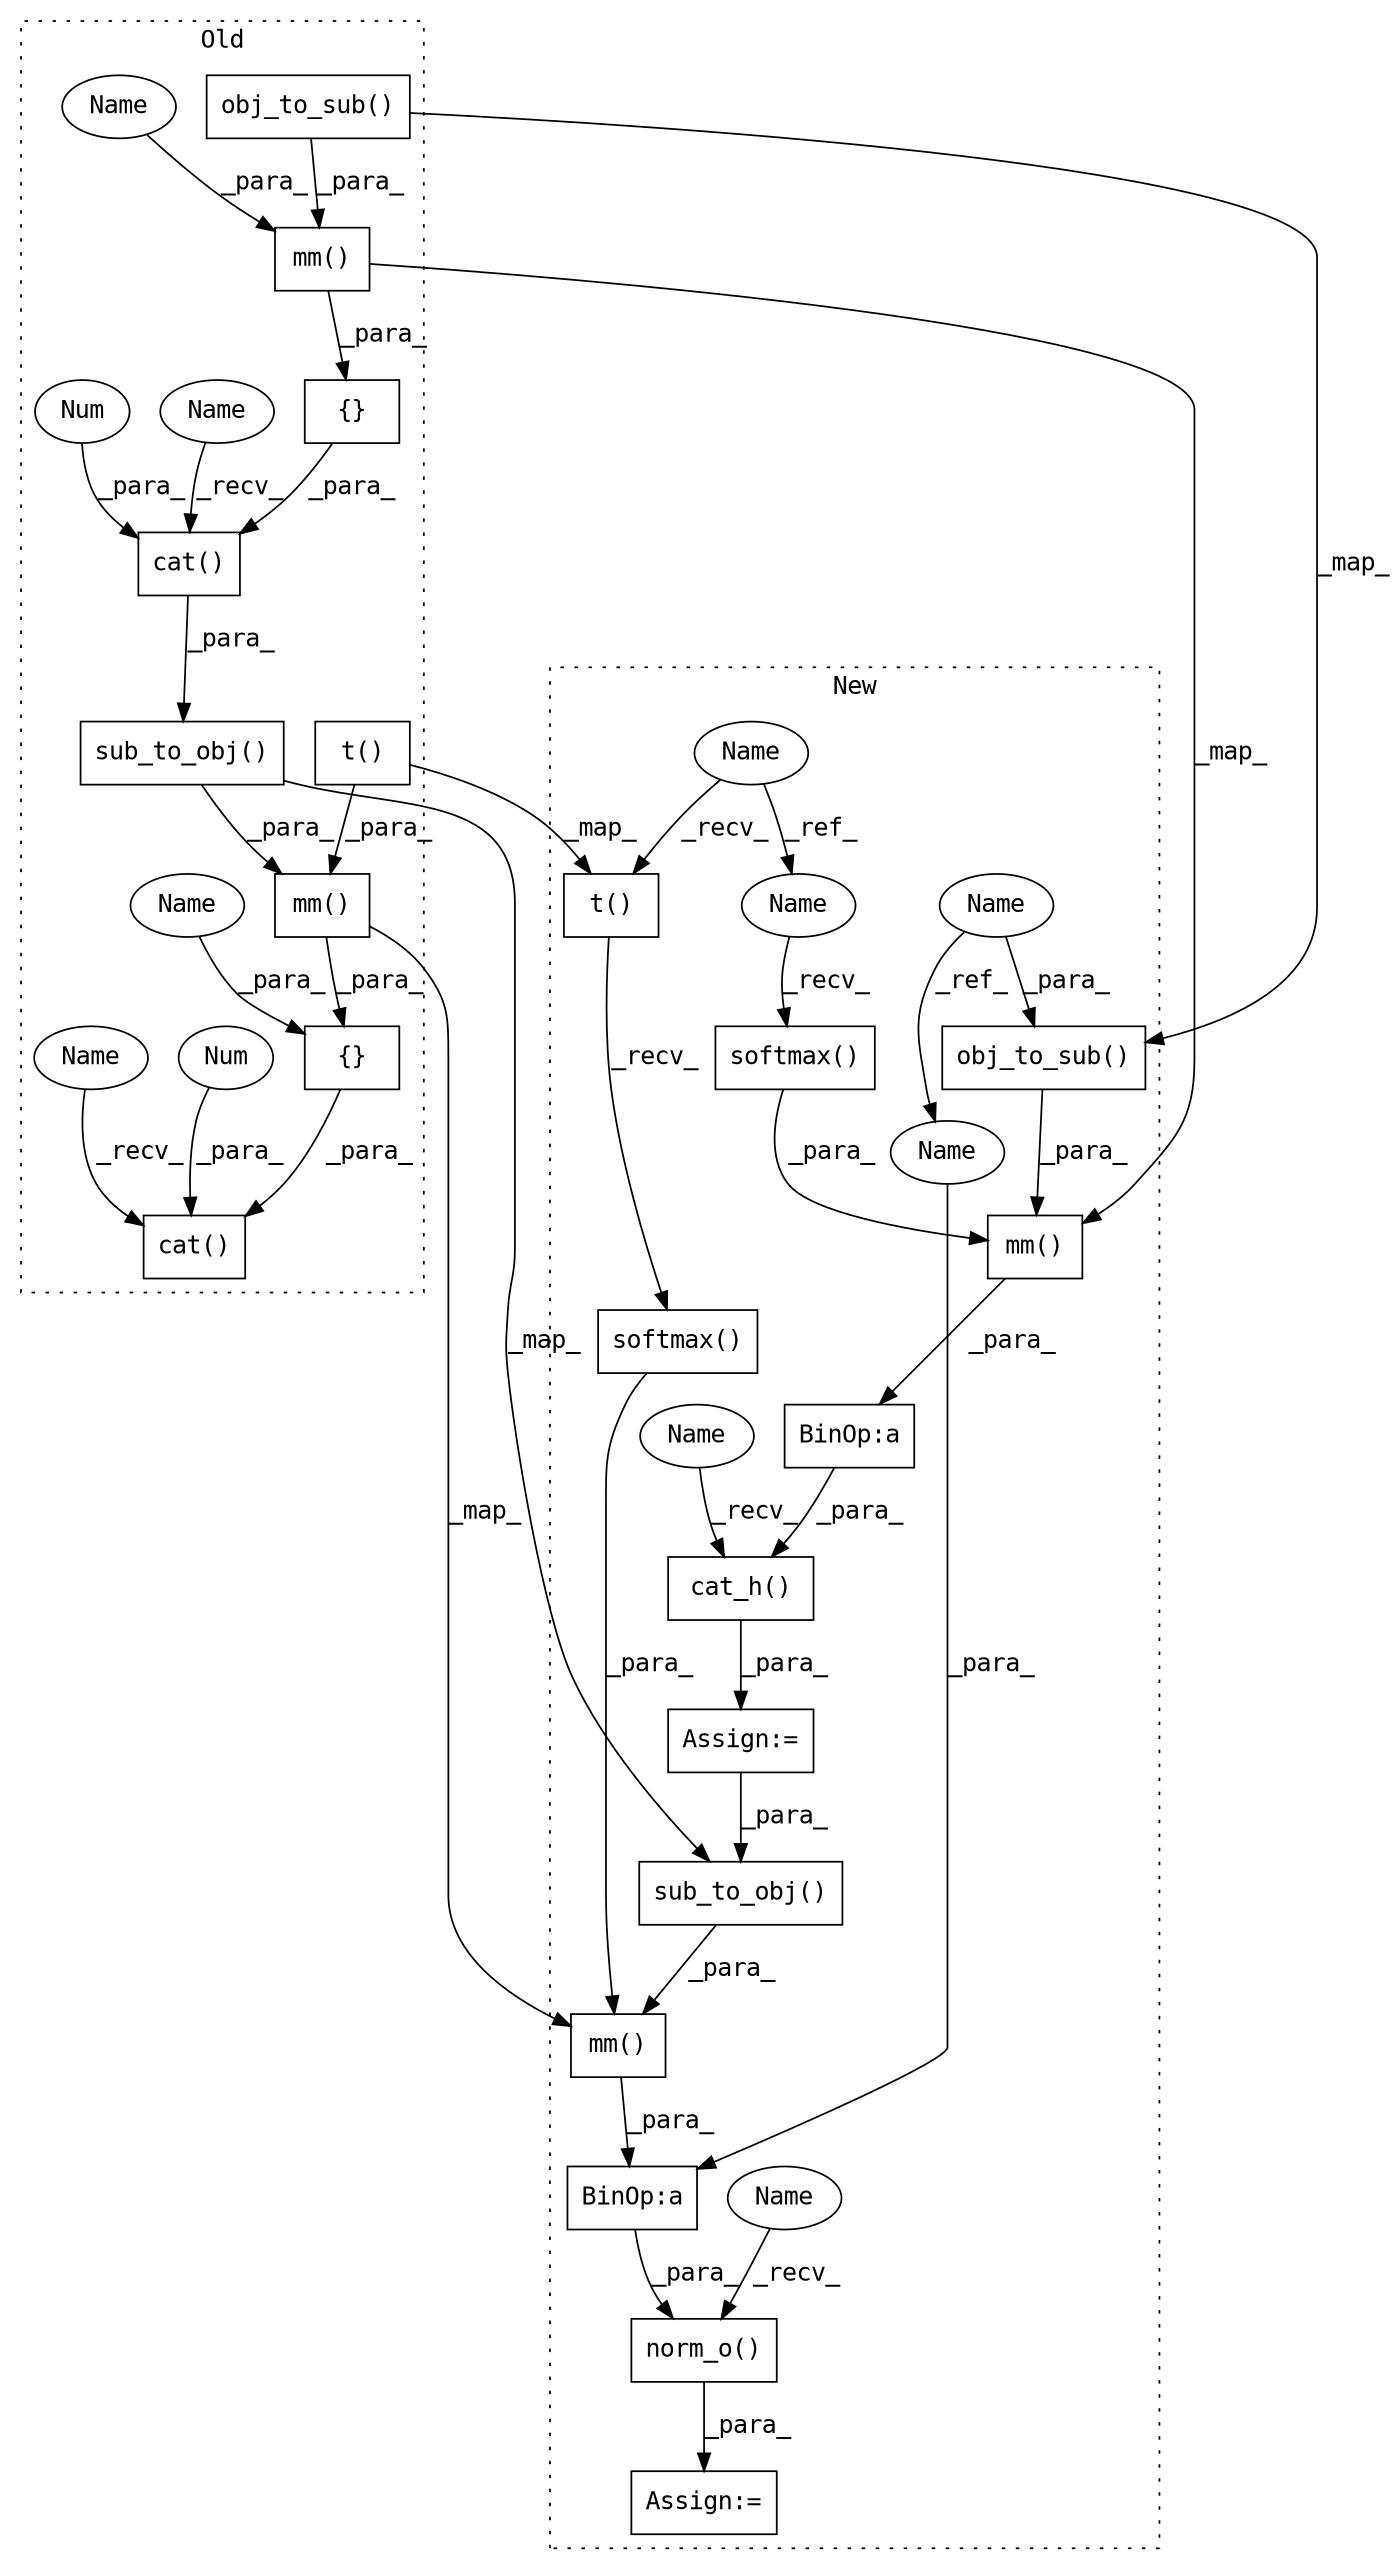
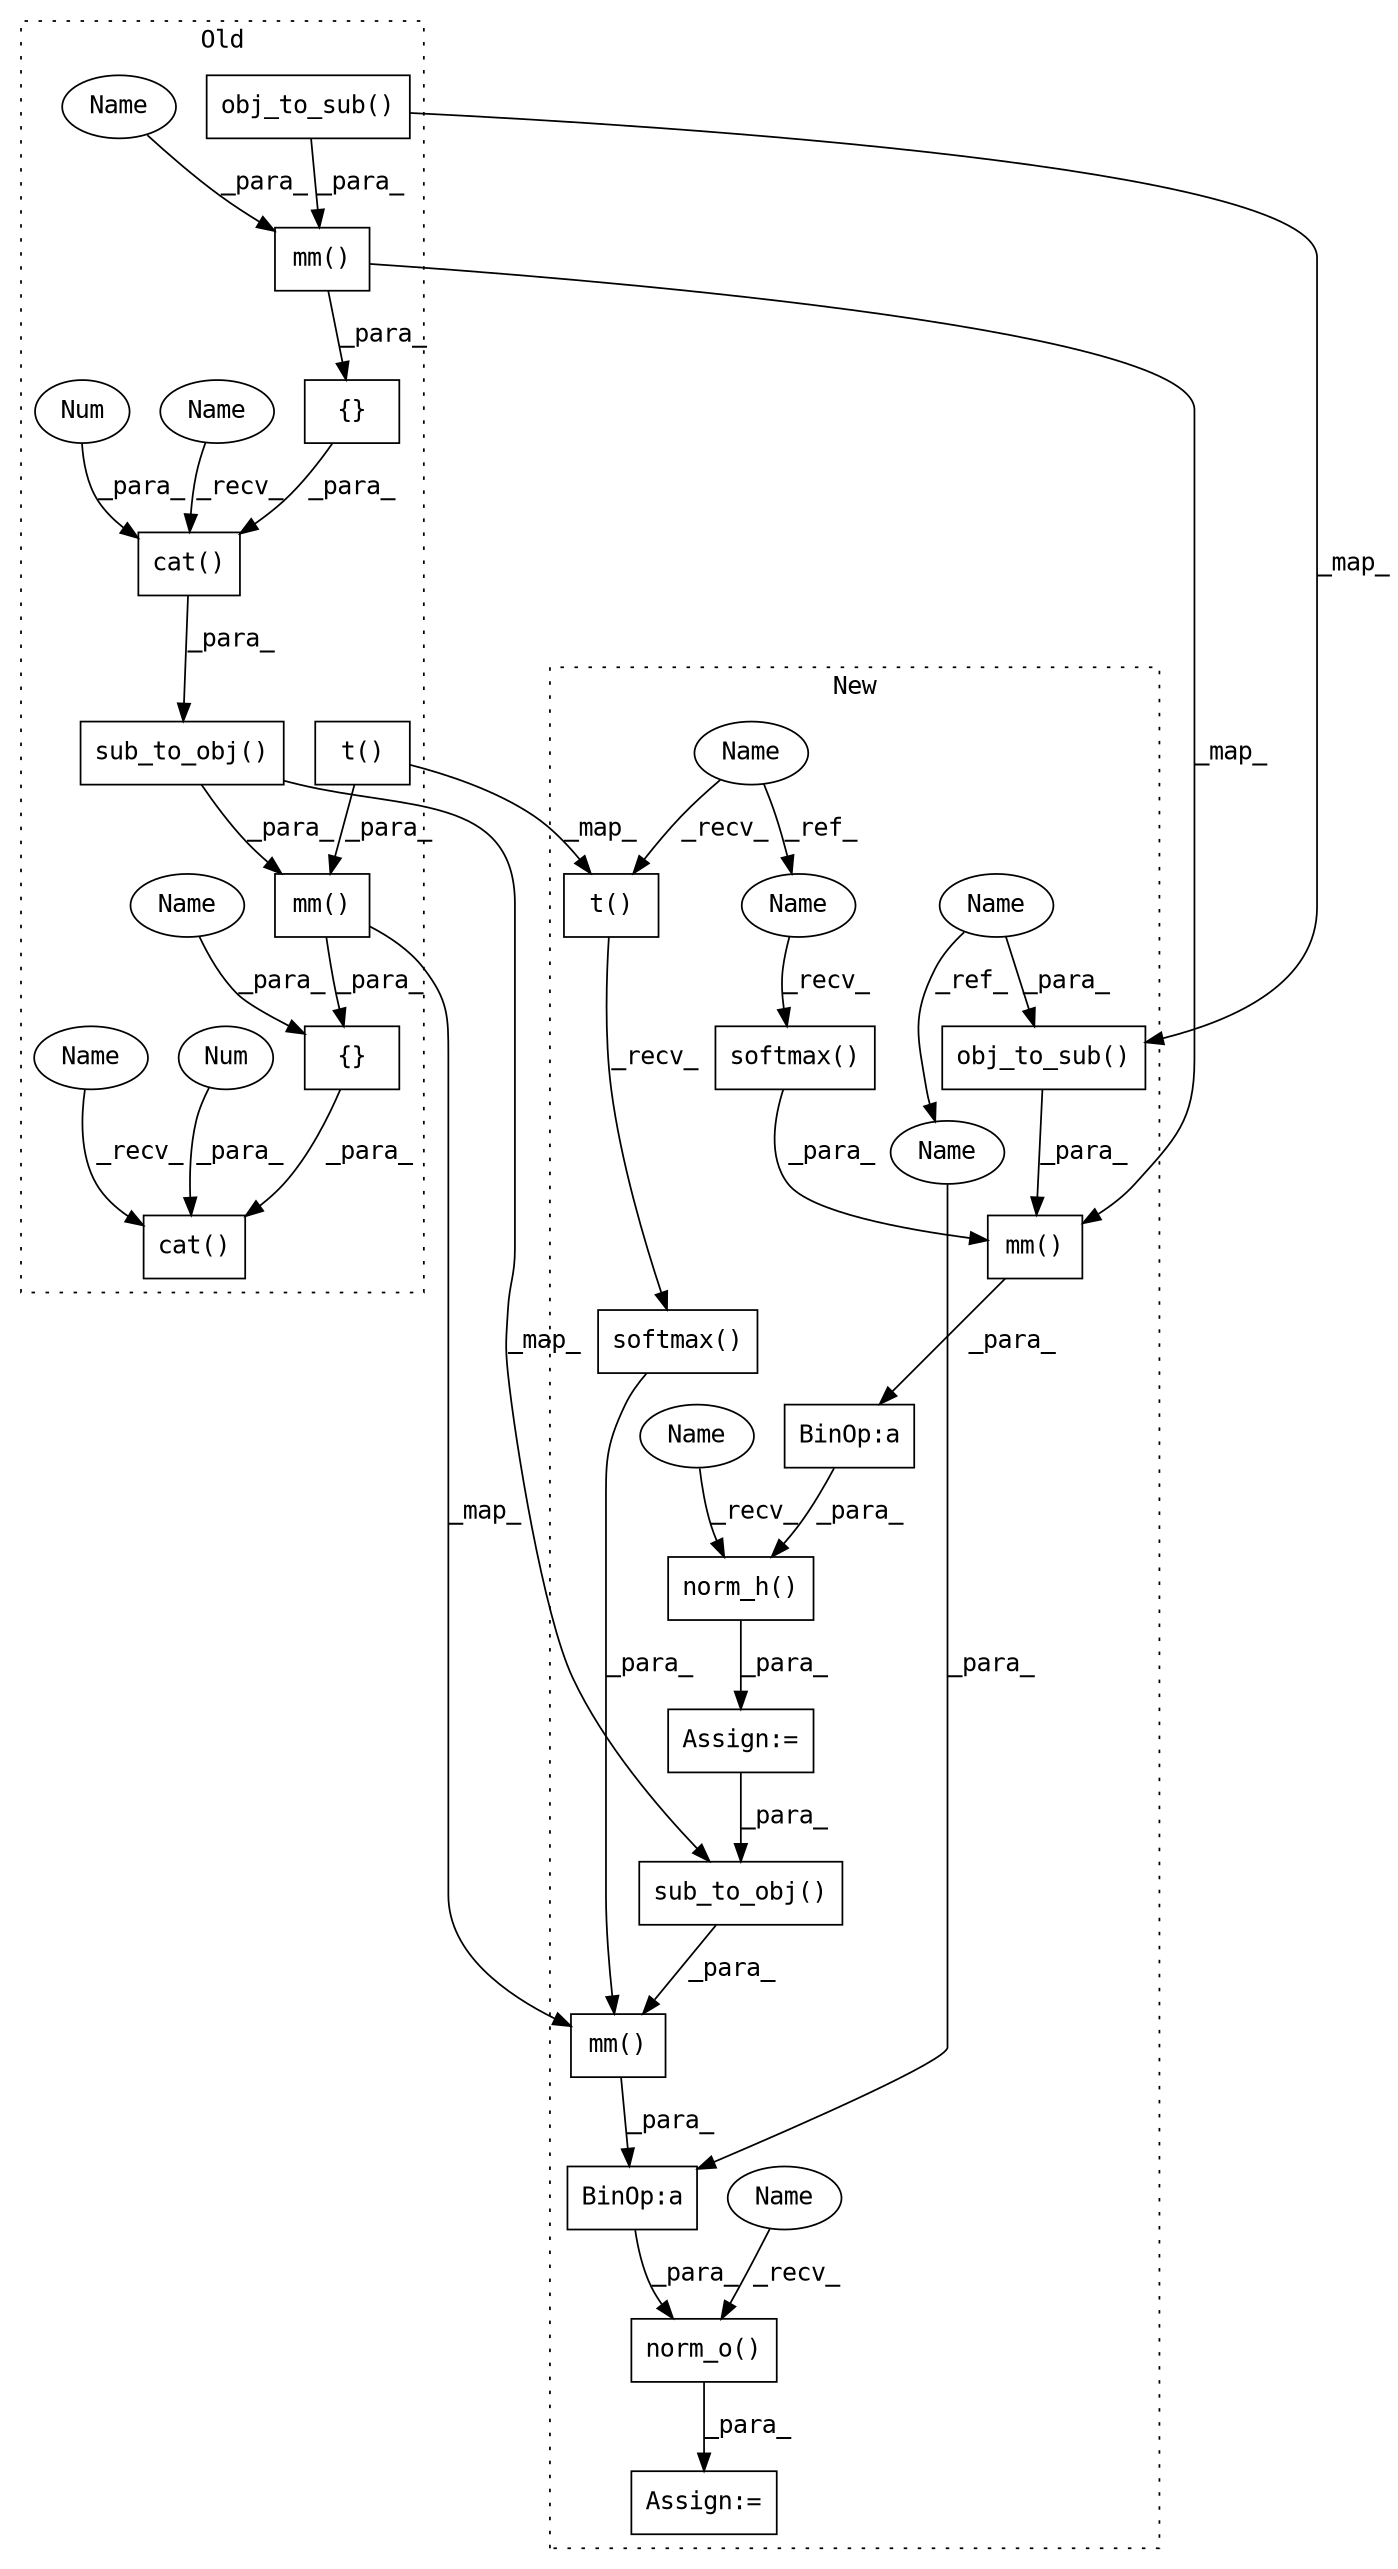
  digraph {
    fontname="DejaVu Sans Mono"
    node [a=75 l="16,1" s=15995 shape=box fontname="DejaVu Sans Mono"]
    edge [fontname="DejaVu Sans Mono"]
    n1 [l="10,1" label="cat()" s="16594,16748"]
    n2 [l="10,1" label="cat()" s="16329,16479"]
    n3 [l=20 label="t()" s=16671]
    n4 [a=59 l="22,0" label="{}" s="16604,16727"]
    n5 [label="sub_to_obj()" s="16693,16725"]
    n6 [label="obj_to_sub()" s="16426,16456"]
    n7 [a=59 l="22,0" label="{}" s="16339,16458"]
    n8 [a=76 l=1 label=Num s=16478 shape=ellipse]
    n9 [a=76 l=1 label=Num s=16747 shape=ellipse]
    n10 [l="9,1" label="mm()" s="16662,16726"]
    n11 [l="9,1" label="mm()" s="16399,16457"]
    n12 [a=87 l=16 label=Name s=16408 shape=ellipse]
    n13 [a=87 l=14 label=Name s=16626 shape=ellipse]
    n14 [a=87 l=5 label=Name s=16594 shape=ellipse]
    n15 [a=87 l=5 label=Name s=16329 shape=ellipse]
    n16 [l=31 label="softmax()"]
    n17 [a=68 l=3 label="Assign:=" s=16490]
    n18 [l=35 label="softmax()" s=16350]
    n19 [l=20 label="t()" s=16350]
    n20 [a=87 l=16 label=Name s=15845 shape=ellipse]
    n21 [a=82 l=3 label="BinOp:a" s=16183]
    n22 [a=82 l=3 label="BinOp:a" s=16540]
    n23 [l="33,18" label="norm_o()" s="16493,16556"]
    n24 [label="sub_to_obj()" s="16407,16439"]
    n25 [label="obj_to_sub()" s="16048,16078"]
    n26 [a=87 l=14 label=Name s=14734 shape=ellipse]
-   n27 [l="33,18" label="cat_h()" s="16134,16199"]
+   n27 [l="33,18" label="norm_h()" s="16134,16199"]
    n28 [l="30,18" label="mm()" s="16320,16440"]
    n29 [a=68 l=3 label="Assign:=" s=16131]
    n30 [l="30,18" label="mm()" s="15965,16079"]
    n31 [a=87 l=16 label=Name shape=ellipse]
    n32 [a=87 l=4 label=Name s=16493 shape=ellipse]
    n33 [a=87 l=4 label=Name s=16134 shape=ellipse]
    n34 [a=87 l=14 label=Name s=16526 shape=ellipse]
    subgraph cluster_1 {
      label=Old
      style=dotted
      n1
      n2
      n3
      n4
      n5
      n6
      n7
      n8
      n9
      n10
      n11
      n12
      n13
      n14
      n15
    }
    subgraph cluster_2 {
      label=New
      style=dotted
      n16
      n17
      n18
      n19
      n20
      n21
      n22
      n23
      n24
      n25
      n26
      n27
      n28
      n29
      n30
      n31
      n32
      n33
      n34
    }
    n2 -> n5 [label=_para_]
    n3 -> n10 [label=_para_]
    n3 -> n19 [label=_map_]
    n4 -> n1 [label=_para_]
    n5 -> n10 [label=_para_]
    n5 -> n24 [label=_map_]
    n6 -> n11 [label=_para_]
    n6 -> n25 [label=_map_]
    n7 -> n2 [label=_para_]
    n8 -> n2 [label=_para_]
    n9 -> n1 [label=_para_]
    n10 -> n4 [label=_para_]
    n10 -> n28 [label=_map_]
    n11 -> n7 [label=_para_]
    n11 -> n30 [label=_map_]
    n12 -> n11 [label=_para_]
    n13 -> n4 [label=_para_]
    n14 -> n1 [label=_recv_]
    n15 -> n2 [label=_recv_]
    n16 -> n30 [label=_para_]
    n18 -> n28 [label=_para_]
    n19 -> n18 [label=_recv_]
    n20 -> n19 [label=_recv_]
    n20 -> n31 [label=_ref_]
    n21 -> n27 [label=_para_]
    n22 -> n23 [label=_para_]
    n23 -> n17 [label=_para_]
    n24 -> n28 [label=_para_]
    n25 -> n30 [label=_para_]
    n26 -> n25 [label=_para_]
    n26 -> n34 [label=_ref_]
    n27 -> n29 [label=_para_]
    n28 -> n22 [label=_para_]
    n29 -> n24 [label=_para_]
    n30 -> n21 [label=_para_]
    n31 -> n16 [label=_recv_]
    n32 -> n23 [label=_recv_]
    n33 -> n27 [label=_recv_]
    n34 -> n22 [label=_para_]
  }
